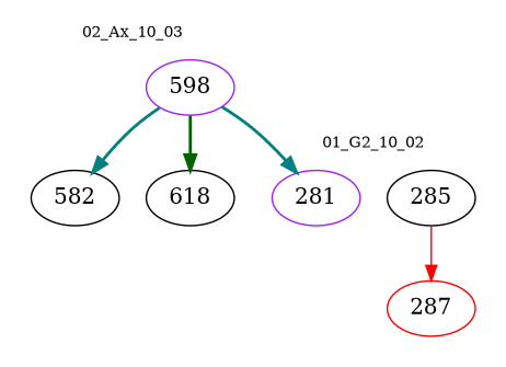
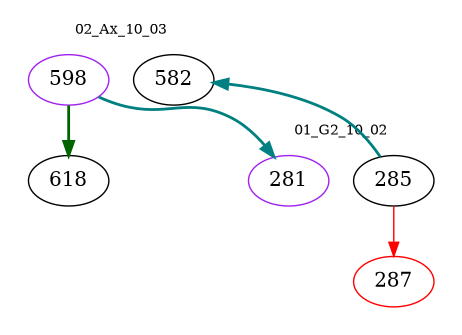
  digraph {
    node [color=black]
    edge [color=teal style=bold]
    n1 [color=purple label=598]
    n2 [label=582]
    n3 [label=618]
    n4 [label=285]
    n5 [color=purple label=281]
    n6 [color=red label=287]
    subgraph cluster_1 {
      color=white
      fontsize=10
      label="02_Ax_10_03"
      n1
      n2
      n3
    }
    subgraph cluster_2 {
      color=white
      fontsize=10
      label="01_G2_10_02"
      n4
      n5
      n6
    }
-   n1 -> n2
+   n4 -> n2
    n1 -> n3 [color=darkgreen]
    n1 -> n5
    n4 -> n6 [color=red style=solid]
  }
